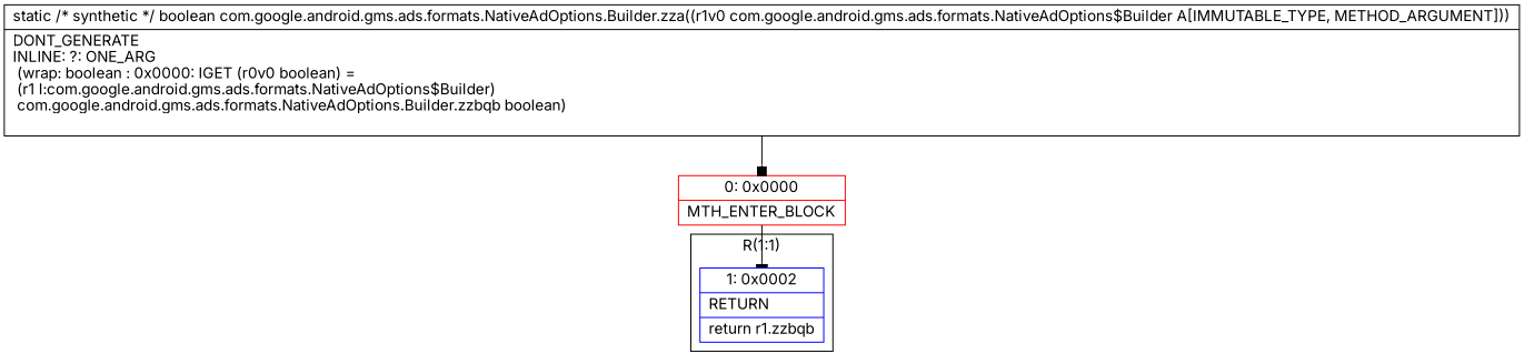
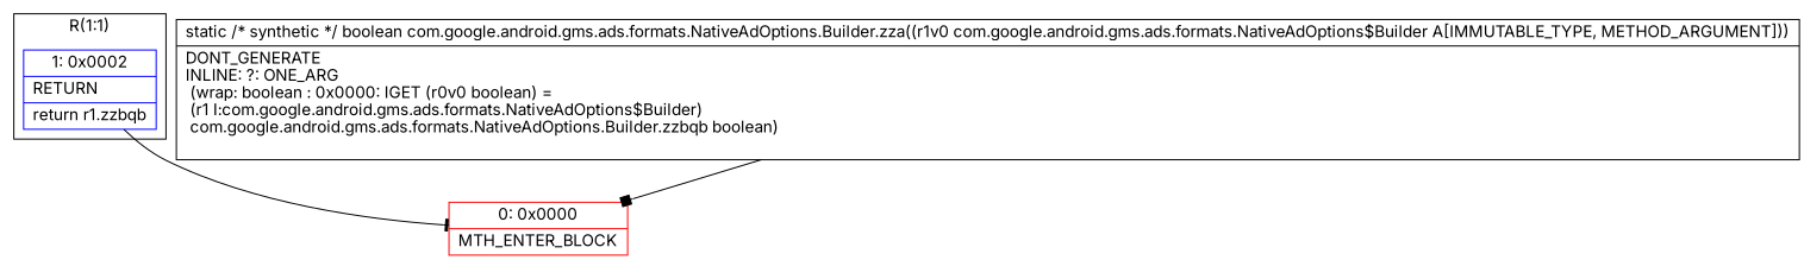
  digraph {
    fontname=Inter
    node [shape=record fontname=Inter]
    edge [fontname=Inter]
    n1 [color=blue label="{1\:\ 0x0002|RETURN\l|return r1.zzbqb\l}"]
    n2 [color=red label="{0\:\ 0x0000|MTH_ENTER_BLOCK\l}"]
    n3 [label="{static \/* synthetic *\/ boolean com.google.android.gms.ads.formats.NativeAdOptions.Builder.zza((r1v0 com.google.android.gms.ads.formats.NativeAdOptions$Builder A[IMMUTABLE_TYPE, METHOD_ARGUMENT]))  | DONT_GENERATE\lINLINE: ?: ONE_ARG  \l  (wrap: boolean : 0x0000: IGET  (r0v0 boolean) = \l  (r1 I:com.google.android.gms.ads.formats.NativeAdOptions$Builder)\l com.google.android.gms.ads.formats.NativeAdOptions.Builder.zzbqb boolean)\l\l}"]
    subgraph cluster_1 {
      label="R(1:1)"
      n1
    }
-   n2 -> n1 [arrowhead=tee]
+   n1 -> n2 [arrowhead=tee]
    n3 -> n2 [arrowhead=box]
  }
